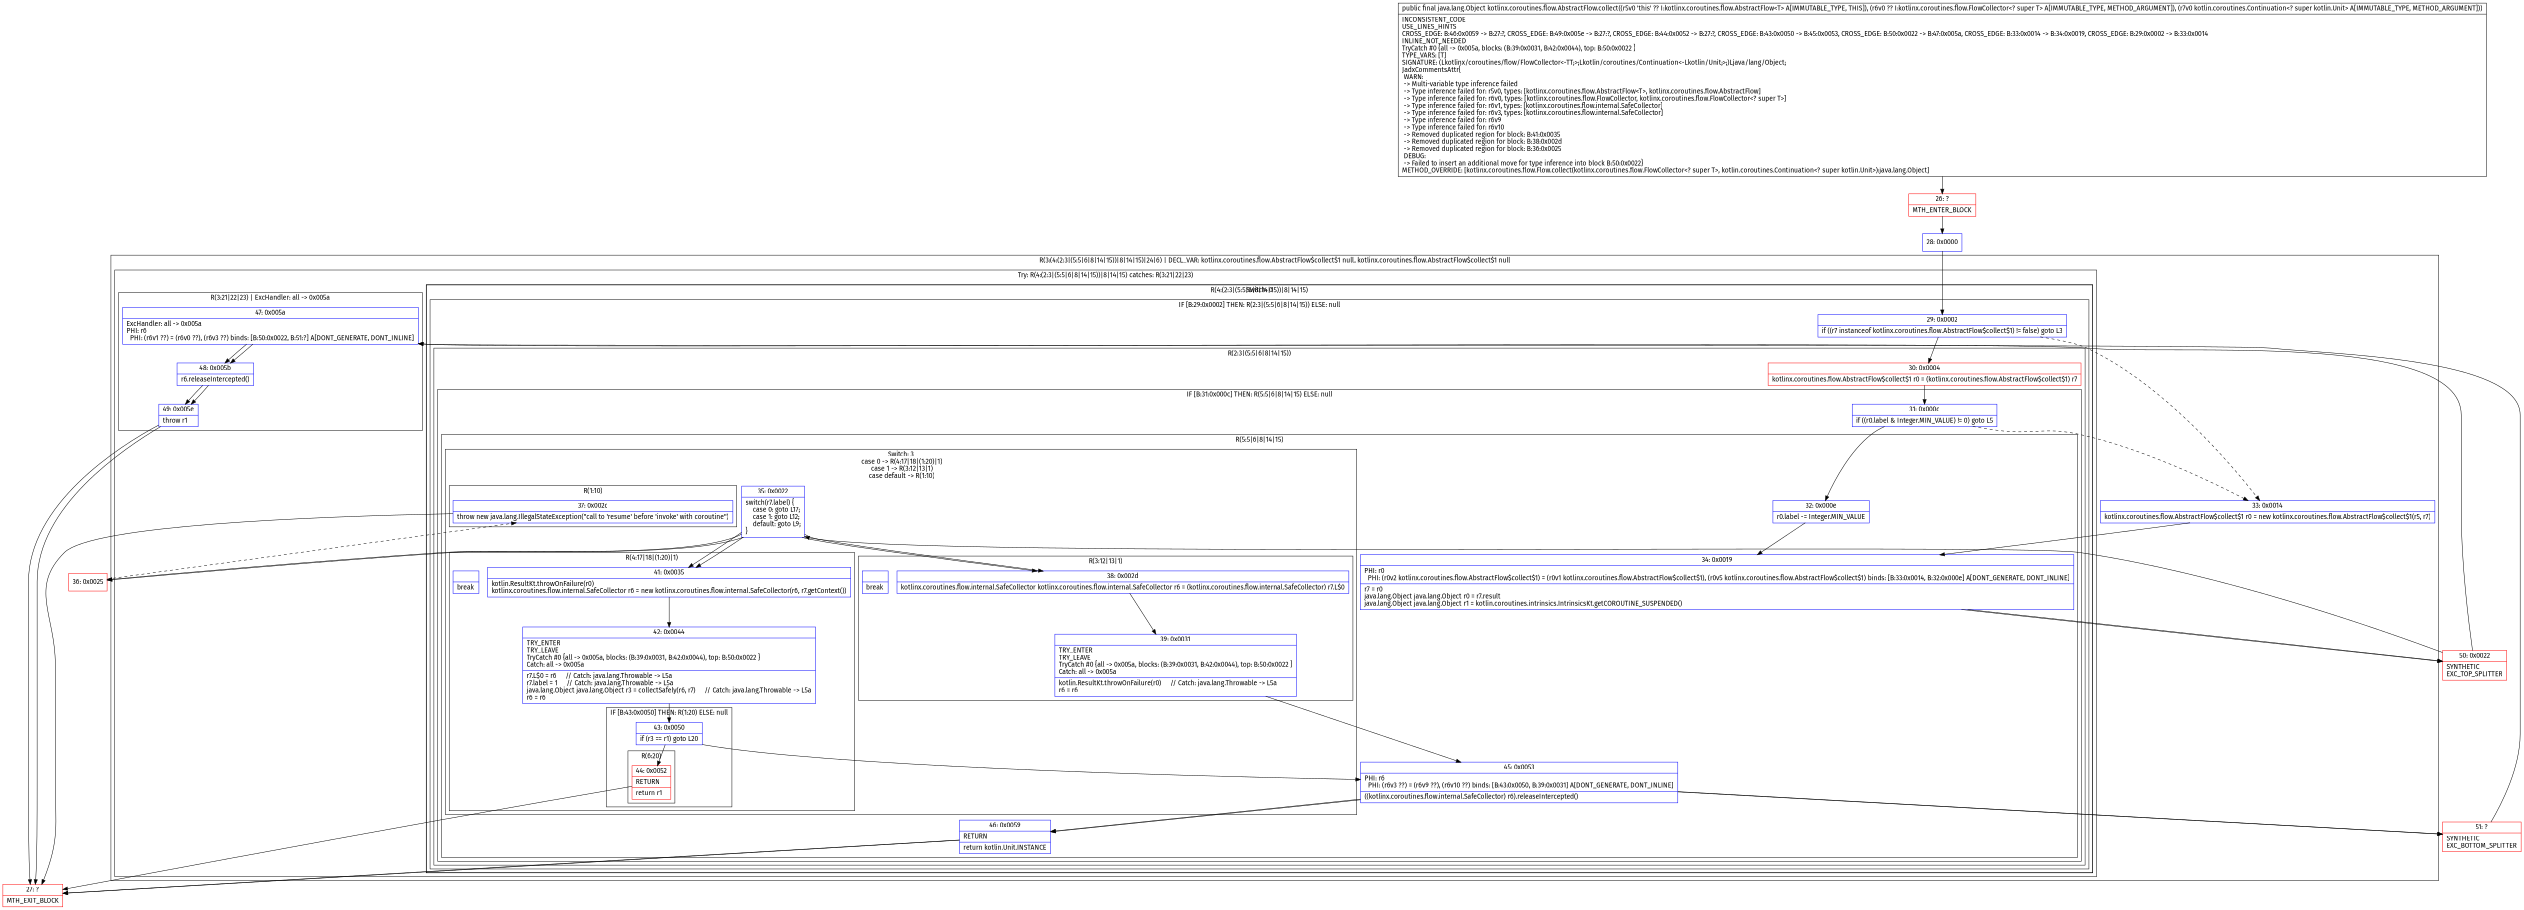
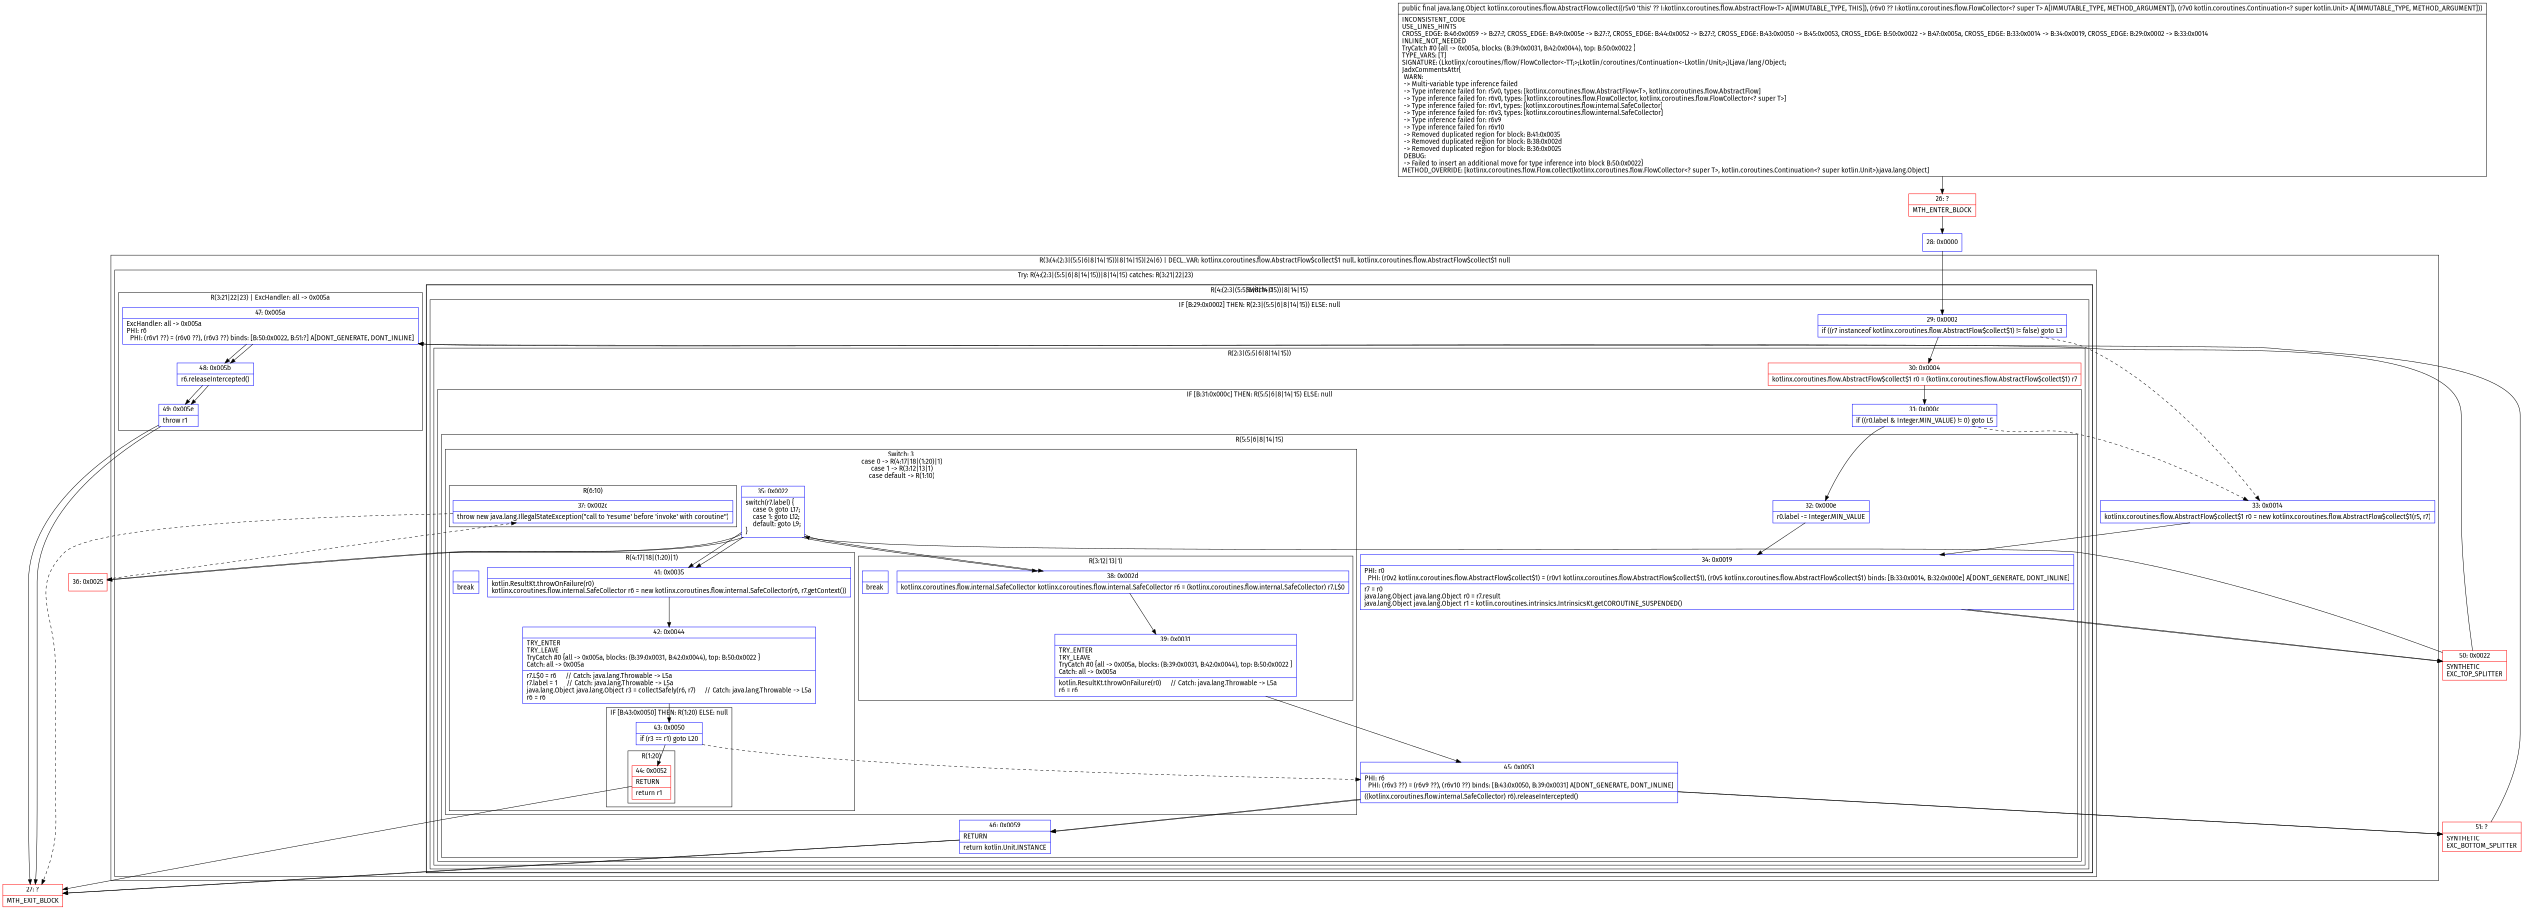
  digraph {
    fontname="Fira Sans"
    node [color=blue fontname="Fira Sans" shape=record]
    edge [fontname="Fira Sans"]
    n1 [color=red label="{44\:\ 0x0052|RETURN\l|return r1\l}"]
    n2 [label="{43\:\ 0x0050|if (r3 == r1) goto L20\l}"]
    n3 [label="{41\:\ 0x0035|kotlin.ResultKt.throwOnFailure(r0)\lkotlinx.coroutines.flow.internal.SafeCollector r6 = new kotlinx.coroutines.flow.internal.SafeCollector(r6, r7.getContext())\l}"]
    n4 [label="{42\:\ 0x0044|TRY_ENTER\lTRY_LEAVE\lTryCatch #0 \{all \-\> 0x005a, blocks: (B:39:0x0031, B:42:0x0044), top: B:50:0x0022 \}\lCatch: all \-\> 0x005a\l|r7.L$0 = r6     \/\/ Catch: java.lang.Throwable \-\> L5a\lr7.label = 1     \/\/ Catch: java.lang.Throwable \-\> L5a\ljava.lang.Object java.lang.Object r3 = collectSafely(r6, r7)     \/\/ Catch: java.lang.Throwable \-\> L5a\lr6 = r6\l}"]
    n5 [label="{|break\l}"]
    n6 [label="{38\:\ 0x002d|kotlinx.coroutines.flow.internal.SafeCollector kotlinx.coroutines.flow.internal.SafeCollector r6 = (kotlinx.coroutines.flow.internal.SafeCollector) r7.L$0\l}"]
    n7 [label="{39\:\ 0x0031|TRY_ENTER\lTRY_LEAVE\lTryCatch #0 \{all \-\> 0x005a, blocks: (B:39:0x0031, B:42:0x0044), top: B:50:0x0022 \}\lCatch: all \-\> 0x005a\l|kotlin.ResultKt.throwOnFailure(r0)     \/\/ Catch: java.lang.Throwable \-\> L5a\lr6 = r6\l}"]
    n8 [label="{|break\l}"]
    n9 [label="{37\:\ 0x002c|throw new java.lang.IllegalStateException(\"call to 'resume' before 'invoke' with coroutine\")\l}"]
    n10 [label="{35\:\ 0x0022|switch(r7.label) \{\l    case 0: goto L17;\l    case 1: goto L12;\l    default: goto L9;\l\}\l}"]
    n11 [label="{32\:\ 0x000e|r0.label \-= Integer.MIN_VALUE\l}"]
    n12 [label="{34\:\ 0x0019|PHI: r0 \l  PHI: (r0v2 kotlinx.coroutines.flow.AbstractFlow$collect$1) = (r0v1 kotlinx.coroutines.flow.AbstractFlow$collect$1), (r0v5 kotlinx.coroutines.flow.AbstractFlow$collect$1) binds: [B:33:0x0014, B:32:0x000e] A[DONT_GENERATE, DONT_INLINE]\l|r7 = r0\ljava.lang.Object java.lang.Object r0 = r7.result\ljava.lang.Object java.lang.Object r1 = kotlin.coroutines.intrinsics.IntrinsicsKt.getCOROUTINE_SUSPENDED()\l}"]
    n13 [label="{45\:\ 0x0053|PHI: r6 \l  PHI: (r6v3 ??) = (r6v9 ??), (r6v10 ??) binds: [B:43:0x0050, B:39:0x0031] A[DONT_GENERATE, DONT_INLINE]\l|((kotlinx.coroutines.flow.internal.SafeCollector) r6).releaseIntercepted()\l}"]
    n14 [label="{46\:\ 0x0059|RETURN\l|return kotlin.Unit.INSTANCE\l}"]
    n15 [label="{31\:\ 0x000c|if ((r0.label & Integer.MIN_VALUE) != 0) goto L5\l}"]
    n16 [color=red label="{30\:\ 0x0004|kotlinx.coroutines.flow.AbstractFlow$collect$1 r0 = (kotlinx.coroutines.flow.AbstractFlow$collect$1) r7\l}"]
    n17 [label="{29\:\ 0x0002|if ((r7 instanceof kotlinx.coroutines.flow.AbstractFlow$collect$1) != false) goto L3\l}"]
    n18 [label="{47\:\ 0x005a|ExcHandler: all \-\> 0x005a\lPHI: r6 \l  PHI: (r6v1 ??) = (r6v0 ??), (r6v3 ??) binds: [B:50:0x0022, B:51:?] A[DONT_GENERATE, DONT_INLINE]\l}"]
    n19 [label="{48\:\ 0x005b|r6.releaseIntercepted()\l}"]
    n20 [label="{49\:\ 0x005e|throw r1\l}"]
    n21 [label="{33\:\ 0x0014|kotlinx.coroutines.flow.AbstractFlow$collect$1 r0 = new kotlinx.coroutines.flow.AbstractFlow$collect$1(r5, r7)\l}"]
    n22 [color=red label="{27\:\ ?|MTH_EXIT_BLOCK\l}"]
    n23 [color=red label="{36\:\ 0x0025}"]
    n24 [color=red label="{50\:\ 0x0022|SYNTHETIC\lEXC_TOP_SPLITTER\l}"]
    n25 [color=red label="{51\:\ ?|SYNTHETIC\lEXC_BOTTOM_SPLITTER\l}"]
    n26 [color=red label="{26\:\ ?|MTH_ENTER_BLOCK\l}"]
    n27 [label="{28\:\ 0x0000}"]
    n28 [label="{public final java.lang.Object kotlinx.coroutines.flow.AbstractFlow.collect((r5v0 'this' ?? I:kotlinx.coroutines.flow.AbstractFlow\<T\> A[IMMUTABLE_TYPE, THIS]), (r6v0 ?? I:kotlinx.coroutines.flow.FlowCollector\<? super T\> A[IMMUTABLE_TYPE, METHOD_ARGUMENT]), (r7v0 kotlin.coroutines.Continuation\<? super kotlin.Unit\> A[IMMUTABLE_TYPE, METHOD_ARGUMENT]))  | INCONSISTENT_CODE\lUSE_LINES_HINTS\lCROSS_EDGE: B:46:0x0059 \-\> B:27:?, CROSS_EDGE: B:49:0x005e \-\> B:27:?, CROSS_EDGE: B:44:0x0052 \-\> B:27:?, CROSS_EDGE: B:43:0x0050 \-\> B:45:0x0053, CROSS_EDGE: B:50:0x0022 \-\> B:47:0x005a, CROSS_EDGE: B:33:0x0014 \-\> B:34:0x0019, CROSS_EDGE: B:29:0x0002 \-\> B:33:0x0014\lINLINE_NOT_NEEDED\lTryCatch #0 \{all \-\> 0x005a, blocks: (B:39:0x0031, B:42:0x0044), top: B:50:0x0022 \}\lTYPE_VARS: [T]\lSIGNATURE: (Lkotlinx\/coroutines\/flow\/FlowCollector\<\-TT;\>;Lkotlin\/coroutines\/Continuation\<\-Lkotlin\/Unit;\>;)Ljava\/lang\/Object;\lJadxCommentsAttr\{\l WARN: \l \-\> Multi\-variable type inference failed\l \-\> Type inference failed for: r5v0, types: [kotlinx.coroutines.flow.AbstractFlow\<T\>, kotlinx.coroutines.flow.AbstractFlow]\l \-\> Type inference failed for: r6v0, types: [kotlinx.coroutines.flow.FlowCollector, kotlinx.coroutines.flow.FlowCollector\<? super T\>]\l \-\> Type inference failed for: r6v1, types: [kotlinx.coroutines.flow.internal.SafeCollector]\l \-\> Type inference failed for: r6v3, types: [kotlinx.coroutines.flow.internal.SafeCollector]\l \-\> Type inference failed for: r6v9\l \-\> Type inference failed for: r6v10\l \-\> Removed duplicated region for block: B:41:0x0035 \l \-\> Removed duplicated region for block: B:38:0x002d \l \-\> Removed duplicated region for block: B:36:0x0025 \l DEBUG: \l \-\> Failed to insert an additional move for type inference into block B:50:0x0022\}\lMETHOD_OVERRIDE: [kotlinx.coroutines.flow.Flow.collect(kotlinx.coroutines.flow.FlowCollector\<? super T\>, kotlin.coroutines.Continuation\<? super kotlin.Unit\>):java.lang.Object]\l}" color=""]
    subgraph cluster_1 {
      label="R(3:(4:(2:3|(5:5|6|8|14|15))|8|14|15)|24|6) | DECL_VAR: kotlinx.coroutines.flow.AbstractFlow$collect$1 null, kotlinx.coroutines.flow.AbstractFlow$collect$1 null\l"
      n21
      subgraph cluster_2 {
        label="Try: R(4:(2:3|(5:5|6|8|14|15))|8|14|15) catches: R(3:21|22|23)"
        subgraph cluster_3 {
          label="R(4:(2:3|(5:5|6|8|14|15))|8|14|15)"
          subgraph cluster_4 {
            label="IF [B:29:0x0002] THEN: R(2:3|(5:5|6|8|14|15)) ELSE: null"
            n17
            subgraph cluster_5 {
              label="R(2:3|(5:5|6|8|14|15))"
              n16
              subgraph cluster_6 {
                label="IF [B:31:0x000c] THEN: R(5:5|6|8|14|15) ELSE: null"
                n15
                subgraph cluster_7 {
                  label="R(5:5|6|8|14|15)"
                  n11
                  n12
                  n13
                  n14
                  subgraph cluster_8 {
                    label="Switch: 3\n case 0 -> R(4:17|18|(1:20)|1)\n case 1 -> R(3:12|13|1)\n case default -> R(1:10)"
                    n10
                    subgraph cluster_9 {
                      label="R(4:17|18|(1:20)|1)"
                      n3
                      n4
                      n5
                      subgraph cluster_10 {
                        label="IF [B:43:0x0050] THEN: R(1:20) ELSE: null"
                        n2
                        subgraph cluster_11 {
-                         label="R(6:20)"
+                         label="R(1:20)"
                          n1
                        }
                      }
                    }
                    subgraph cluster_12 {
                      label="R(3:12|13|1)"
                      n6
                      n7
                      n8
                    }
                    subgraph cluster_13 {
-                     label="R(1:10)"
+                     label="R(6:10)"
                      n9
                    }
                  }
                }
              }
            }
          }
          subgraph cluster_14 {
            label="Switch: 0"
          }
        }
        subgraph cluster_15 {
          label="R(3:21|22|23) | ExcHandler: all \-\> 0x005a\l"
          n18
          n19
          n20
        }
      }
    }
    subgraph cluster_16 {
      label="R(3:21|22|23) | ExcHandler: all \-\> 0x005a\l"
    }
    n1 -> n22
    n2 -> n1
-   n2 -> n13 [style=solid]
+   n2 -> n13 [style=dashed]
    n3 -> n4
    n4 -> n2
    n6 -> n7
    n7 -> n13
-   n9 -> n22
+   n9 -> n22 [style=dashed]
    n10 -> n3
    n10 -> n3
    n10 -> n6
    n10 -> n6
    n10 -> n23
    n10 -> n23
    n11 -> n12
    n12 -> n24
    n12 -> n24
    n13 -> n14
    n13 -> n14
    n13 -> n25
    n13 -> n25
    n14 -> n22
    n14 -> n22
    n15 -> n11
    n15 -> n21 [style=dashed]
    n16 -> n15
    n17 -> n16
    n17 -> n21 [style=dashed]
    n18 -> n19
    n18 -> n19
    n19 -> n20
    n19 -> n20
    n20 -> n22
    n20 -> n22
    n21 -> n12
    n23 -> n9 [style=dashed]
    n24 -> n10
    n24 -> n18
    n25 -> n18
    n26 -> n27
    n27 -> n17
    n28 -> n26
  }
